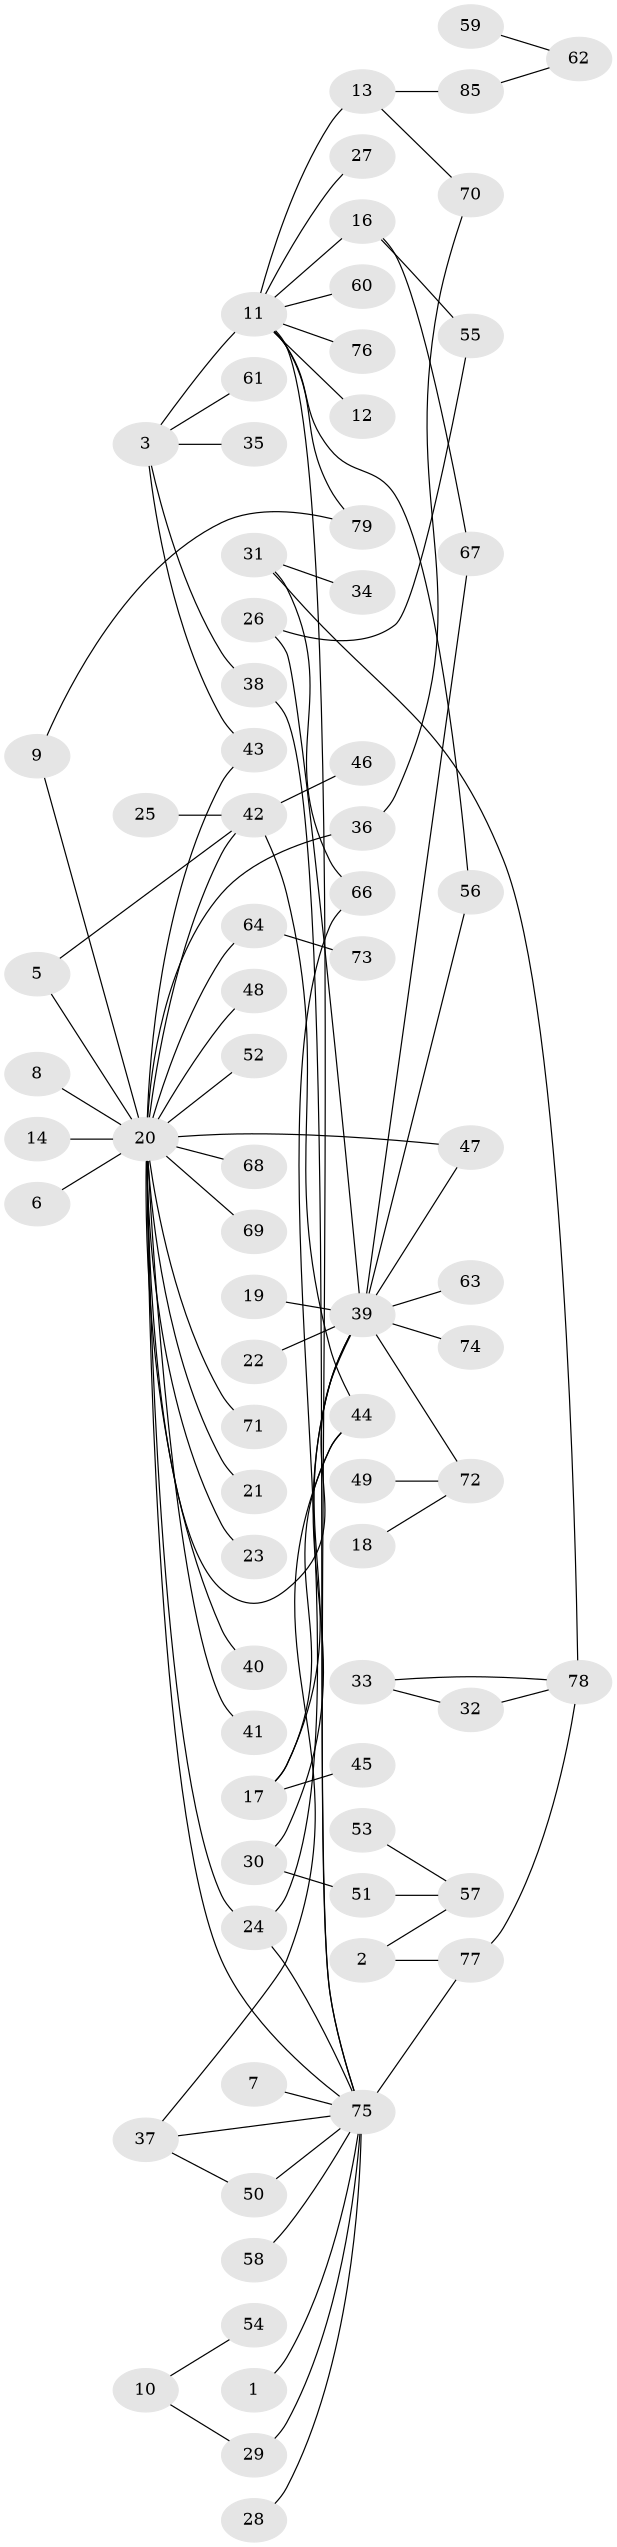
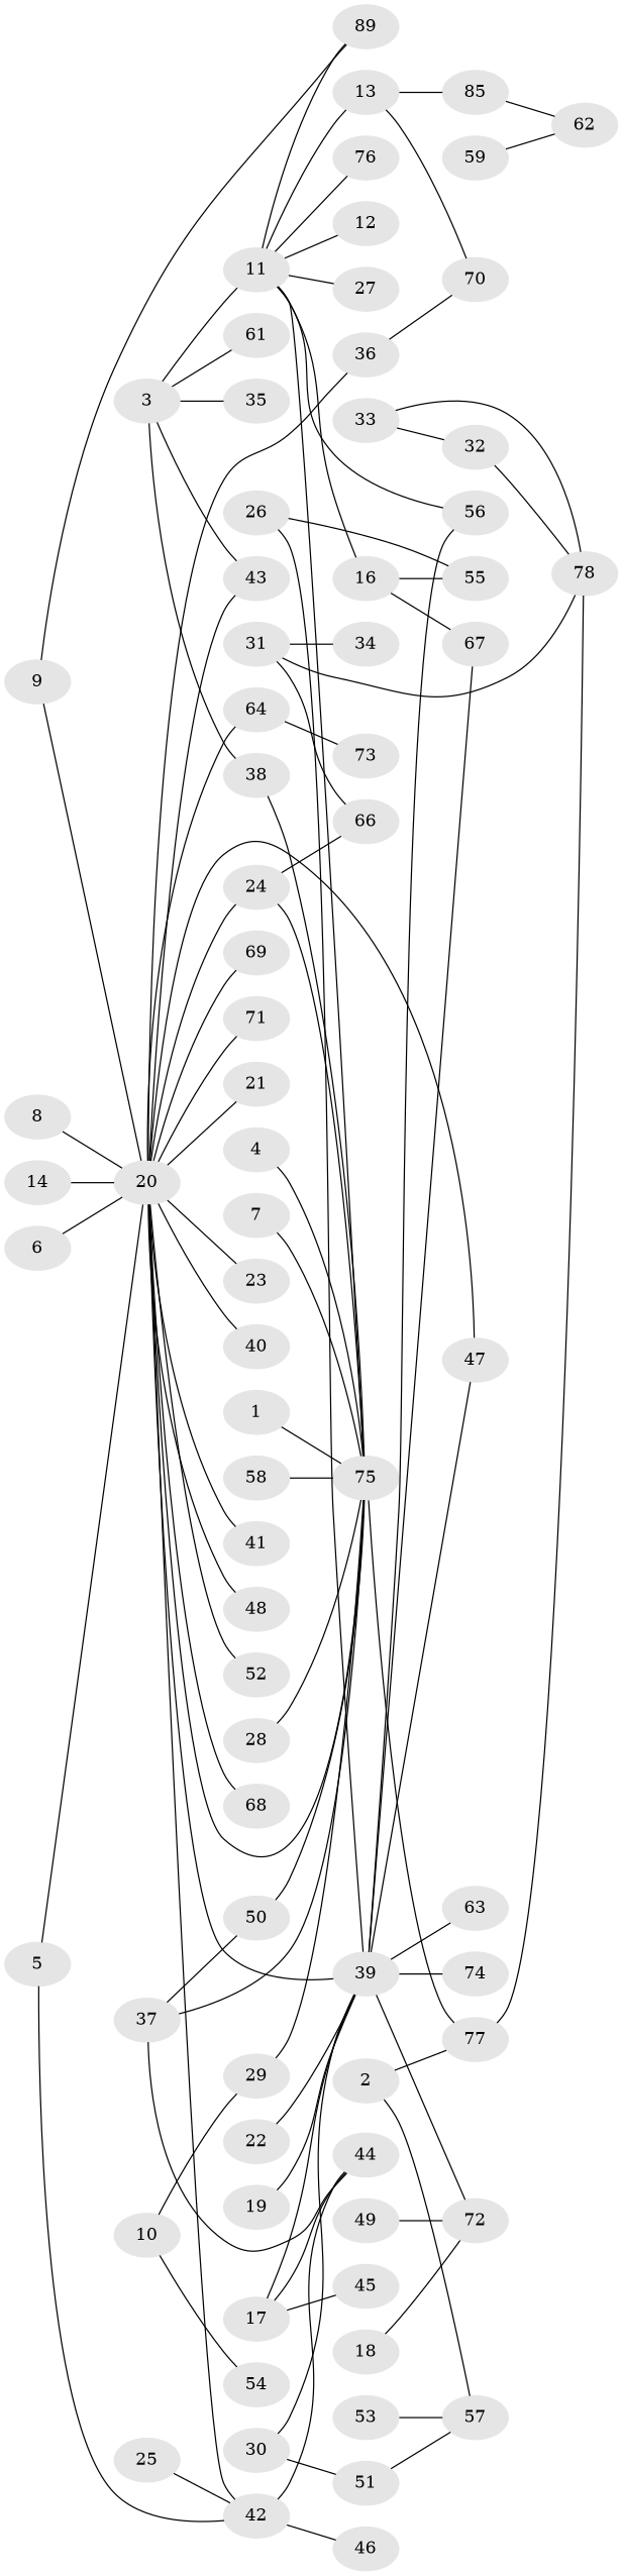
  graph {
    rankdir=LR
    node [color=gray90 style=filled]
    edge [weight=1.0]
    1
    75
    77
    2
    57
    78
    3
    11
    35
    38
    43
    61
-   79
+   79 [label=89]
    12
    13
    16
    27
    56
-   60
    76
+   4
    5
    20
    42
    39
    21
    23
    24
    36
    40
    41
    47
    48
    52
    64
    68
    69
    71
    44
    46
    6
    7
    8
    9
    10
    29
    54
    n48 [label=85]
    70
    55
    67
    62
    14
    17
    45
    72
    63
    74
    18
    19
    66
    73
    22
    25
    26
    28
    30
    51
    31
    34
    32
    33
    37
    50
    49
    53
    58
    59
    1 -- 75
    75 -- 77
    77 -- 78
    2 -- 77
    2 -- 57
    3 -- 11
    3 -- 35
    3 -- 38
    3 -- 43
    3 -- 61
    11 -- 75
    11 -- 79
    11 -- 12
    11 -- 13
    11 -- 16
    11 -- 27
    11 -- 56
-   11 -- 60
    11 -- 76
    38 -- 75
    13 -- n48
    13 -- 70
    16 -- 55
    16 -- 67
+   4 -- 75
    5 -- 20
    5 -- 42
    20 -- 75
    20 -- 43
    20 -- 42
    20 -- 39
    20 -- 21
    20 -- 23
    20 -- 24
    20 -- 36
    20 -- 40
    20 -- 41
    20 -- 47
    20 -- 48
    20 -- 52
    20 -- 64 [weight=2.0]
    20 -- 68
    20 -- 69
    20 -- 71
    42 -- 44
    42 -- 46
    39 -- 56
    39 -- 47
    39 -- 67
    39 -- 72
    39 -- 63
    39 -- 74
    24 -- 75
    24 -- 66
    36 -- 70
    64 -- 73
    6 -- 20
    7 -- 75
    8 -- 20
    9 -- 79
    9 -- 20
    10 -- 29
    10 -- 54
    29 -- 75
    n48 -- 62
    14 -- 20
    17 -- 39
    17 -- 44
    17 -- 45
    18 -- 72
    19 -- 39
    22 -- 39
    25 -- 42
    26 -- 39
    26 -- 55
    28 -- 75
    30 -- 39
    30 -- 51
    51 -- 57
    31 -- 78
    31 -- 66
    31 -- 34
    32 -- 78
    33 -- 78
    33 -- 32
    37 -- 75
    37 -- 44
    37 -- 50
    50 -- 75
    49 -- 72
    53 -- 57
    58 -- 75
    59 -- 62
  }
